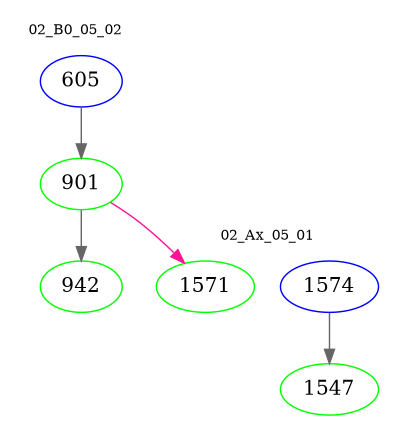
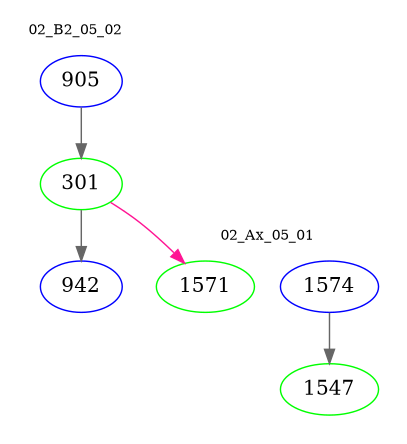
  digraph {
    node [color=green]
    edge [color=gray40]
    n1 [color=blue label=1574]
    n2 [label=1547]
    n3 [label=1571]
-   n4 [color=blue label=605]
-   n5 [label=901]
-   n6 [label=942]
+   n4 [color=blue label=905]
+   n5 [label=301]
+   n6 [color=blue label=942]
    subgraph cluster_1 {
      color=white
      fontsize=10
      label="02_Ax_05_01"
      n1
      n2
      n3
    }
    subgraph cluster_2 {
      color=white
      fontsize=10
-     label="02_B0_05_02"
+     label="02_B2_05_02"
      n4
      n5
      n6
    }
    n1 -> n2
    n4 -> n5
    n5 -> n3 [color=deeppink]
    n5 -> n6
  }
